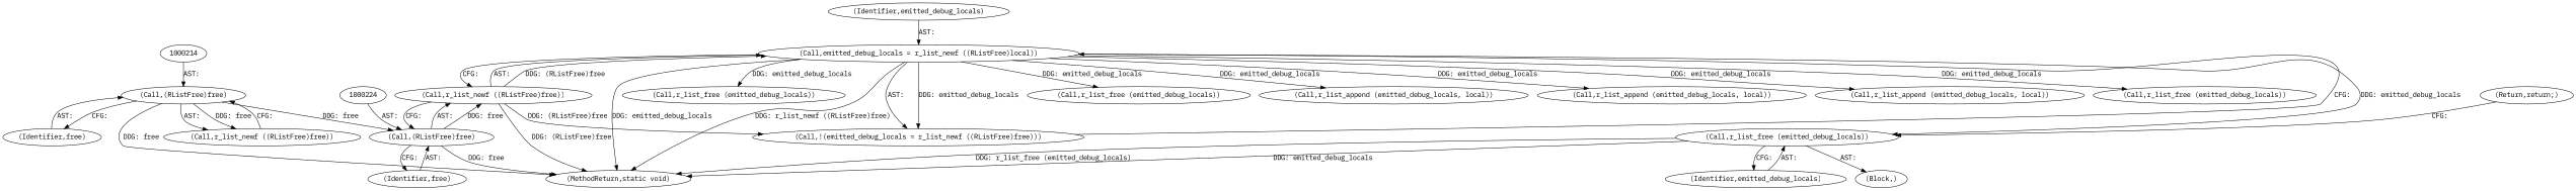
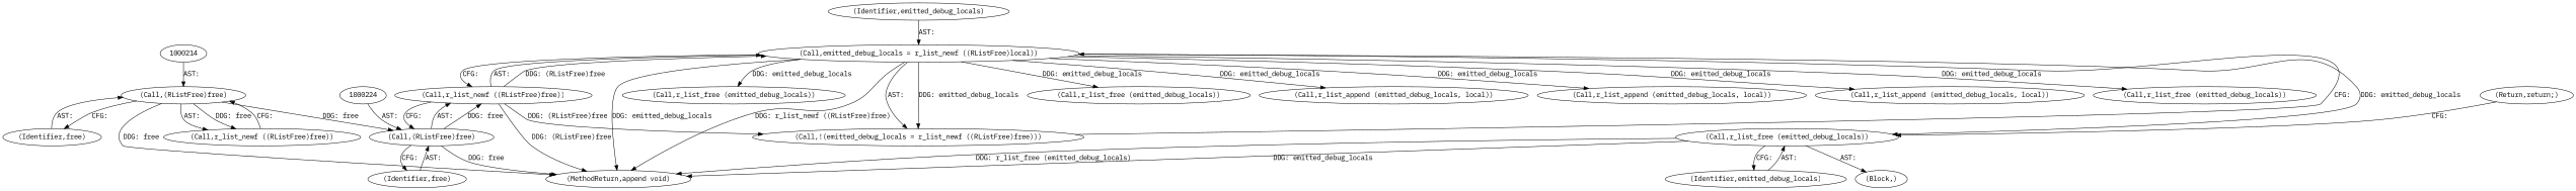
  digraph {
    fontname="IBM Plex Mono"
    node [fontname="IBM Plex Mono"]
    edge [fontname="IBM Plex Mono"]
    n1 [label="(Call,r_list_free (emitted_debug_locals))"]
    n2 [label="(Block,)"]
    n3 [label="(Identifier,emitted_debug_locals)"]
-   n4 [label="(MethodReturn,static void)"]
+   n4 [label="(MethodReturn,append void)"]
    n5 [label="(Call,emitted_debug_locals = r_list_newf ((RListFree)local))"]
    n6 [label="(Call,r_list_newf ((RListFree)free))"]
    n7 [label="(Call,r_list_free (emitted_debug_locals))"]
    n8 [label="(Call,!(emitted_debug_locals = r_list_newf ((RListFree)free)))"]
    n9 [label="(Call,r_list_free (emitted_debug_locals))"]
    n10 [label="(Call,r_list_append (emitted_debug_locals, local))"]
    n11 [label="(Call,r_list_append (emitted_debug_locals, local))"]
    n12 [label="(Call,r_list_append (emitted_debug_locals, local))"]
    n13 [label="(Call,r_list_free (emitted_debug_locals))"]
    n14 [label="(Call,(RListFree)free)"]
    n15 [label="(Identifier,free)"]
    n16 [label="(Call,(RListFree)free)"]
    n17 [label="(Identifier,free)"]
    n18 [label="(Call,r_list_newf ((RListFree)free))"]
    n19 [label="(Return,return;)"]
    n20 [label="(Identifier,emitted_debug_locals)"]
    1000224
    1000214
    n1 -> n2 [label="AST: "]
    n1 -> n3 [label="CFG: "]
    n1 -> n4 [label="DDG: emitted_debug_locals"]
    n1 -> n4 [label="DDG: r_list_free (emitted_debug_locals)"]
    n3 -> n1 [label="AST: "]
    n5 -> n1 [label="DDG: emitted_debug_locals"]
    n5 -> n4 [label="DDG: emitted_debug_locals"]
    n5 -> n4 [label="DDG: r_list_newf ((RListFree)free)"]
    n5 -> n6 [label="CFG: "]
    n5 -> n7 [label="DDG: emitted_debug_locals"]
    n5 -> n8 [label="AST: "]
    n5 -> n8 [label="DDG: emitted_debug_locals"]
    n5 -> n9 [label="DDG: emitted_debug_locals"]
    n5 -> n10 [label="DDG: emitted_debug_locals"]
    n5 -> n11 [label="DDG: emitted_debug_locals"]
    n5 -> n12 [label="DDG: emitted_debug_locals"]
    n5 -> n13 [label="DDG: emitted_debug_locals"]
    n6 -> n4 [label="DDG: (RListFree)free"]
    n6 -> n5 [label="AST: "]
    n6 -> n5 [label="DDG: (RListFree)free"]
    n6 -> n8 [label="DDG: (RListFree)free"]
    n6 -> n14 [label="CFG: "]
    n8 -> n5 [label="CFG: "]
    n14 -> n4 [label="DDG: free"]
    n14 -> n6 [label="AST: "]
    n14 -> n6 [label="DDG: free"]
    n14 -> n15 [label="CFG: "]
    n15 -> n14 [label="AST: "]
    n16 -> n4 [label="DDG: free"]
    n16 -> n14 [label="DDG: free"]
    n16 -> n17 [label="CFG: "]
    n16 -> n18 [label="AST: "]
    n16 -> n18 [label="DDG: free"]
    n17 -> n16 [label="AST: "]
    n18 -> n16 [label="CFG: "]
    n19 -> n1 [label="CFG: "]
    n20 -> n5 [label="AST: "]
    1000224 -> n14 [label="AST: "]
    1000214 -> n16 [label="AST: "]
  }
